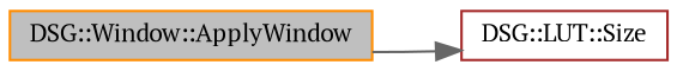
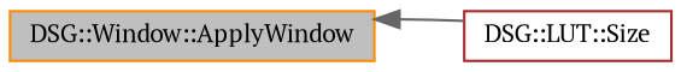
  digraph {
    rankdir=LR
    fontname="PT Serif"
    node [fontname="PT Serif" fontsize=10 shape=record style=filled]
    n1 [color=darkorange fillcolor=grey75 fontcolor=black height=0.2 label="DSG::Window::ApplyWindow" width=0.4]
    n2 [color=brown fillcolor=white height=0.2 label="DSG::LUT::Size" width=0.4]
-   n1 -> n2 [color=gray40 fontname="PT Serif" fontsize=10 labelfontname=Helvetica labelfontsize=10 style=solid]
+   n2 -> n1 [color=gray40 fontname="PT Serif" fontsize=10 labelfontname=Helvetica labelfontsize=10 style=solid]
  }
